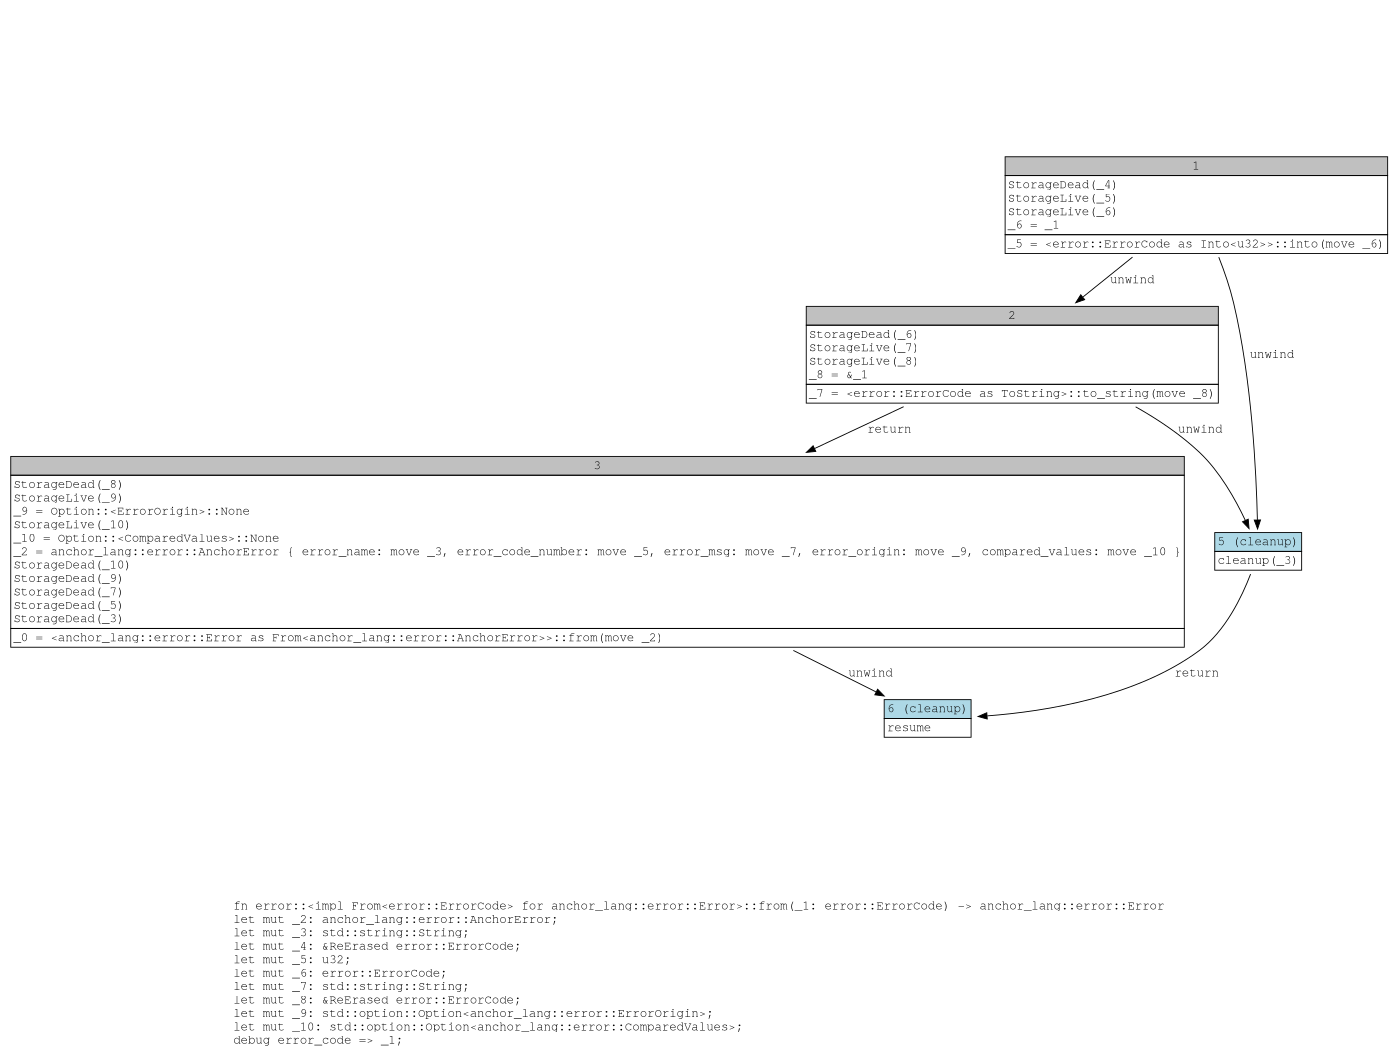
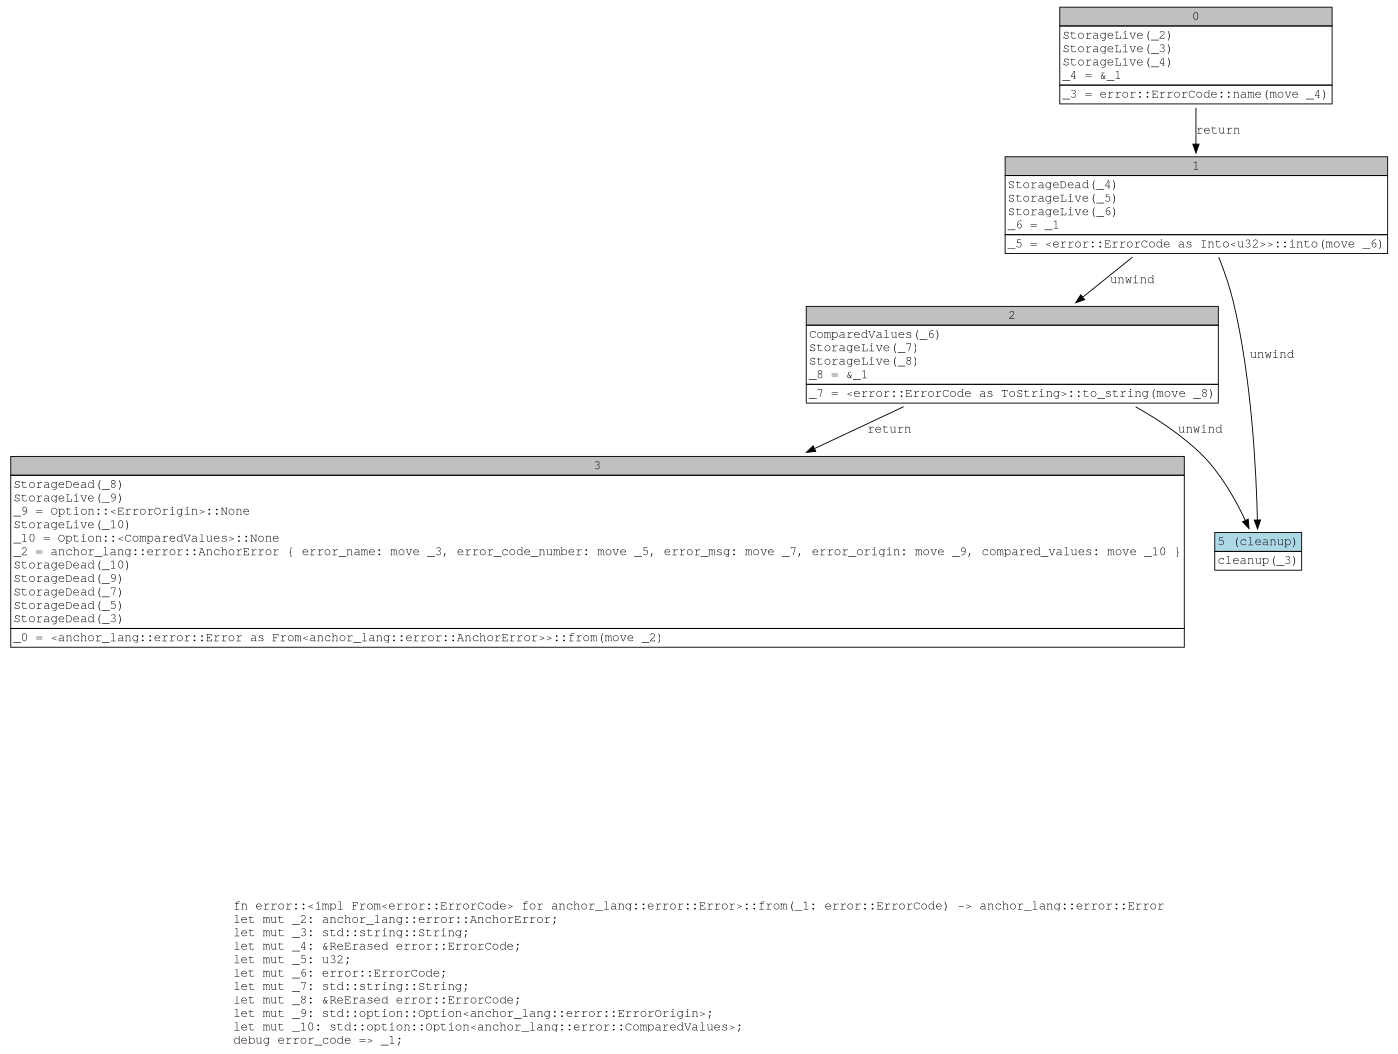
  digraph {
    fontname="Courier, monospace"
    label=<fn error::&lt;impl From&lt;error::ErrorCode&gt; for anchor_lang::error::Error&gt;::from(_1: error::ErrorCode) -&gt; anchor_lang::error::Error<br align="left"/>let mut _2: anchor_lang::error::AnchorError;<br align="left"/>let mut _3: std::string::String;<br align="left"/>let mut _4: &amp;ReErased error::ErrorCode;<br align="left"/>let mut _5: u32;<br align="left"/>let mut _6: error::ErrorCode;<br align="left"/>let mut _7: std::string::String;<br align="left"/>let mut _8: &amp;ReErased error::ErrorCode;<br align="left"/>let mut _9: std::option::Option&lt;anchor_lang::error::ErrorOrigin&gt;;<br align="left"/>let mut _10: std::option::Option&lt;anchor_lang::error::ComparedValues&gt;;<br align="left"/>debug error_code =&gt; _1;<br align="left"/>>
    node [fontname="Courier, monospace" shape=none]
    edge [fontname="Courier, monospace"]
+   n1 [label=<<table border="0" cellborder="1" cellspacing="0"><tr><td bgcolor="gray" align="center" colspan="1">0</td></tr><tr><td align="left" balign="left">StorageLive(_2)<br/>StorageLive(_3)<br/>StorageLive(_4)<br/>_4 = &amp;_1<br/></td></tr><tr><td align="left">_3 = error::ErrorCode::name(move _4)</td></tr></table>>]
    n2 [label=<<table border="0" cellborder="1" cellspacing="0"><tr><td bgcolor="gray" align="center" colspan="1">1</td></tr><tr><td align="left" balign="left">StorageDead(_4)<br/>StorageLive(_5)<br/>StorageLive(_6)<br/>_6 = _1<br/></td></tr><tr><td align="left">_5 = &lt;error::ErrorCode as Into&lt;u32&gt;&gt;::into(move _6)</td></tr></table>>]
-   n3 [label=<<table border="0" cellborder="1" cellspacing="0"><tr><td bgcolor="gray" align="center" colspan="1">2</td></tr><tr><td align="left" balign="left">StorageDead(_6)<br/>StorageLive(_7)<br/>StorageLive(_8)<br/>_8 = &amp;_1<br/></td></tr><tr><td align="left">_7 = &lt;error::ErrorCode as ToString&gt;::to_string(move _8)</td></tr></table>>]
+   n3 [label=<<table border="0" cellborder="1" cellspacing="0"><tr><td bgcolor="gray" align="center" colspan="1">2</td></tr><tr><td align="left" balign="left">ComparedValues(_6)<br/>StorageLive(_7)<br/>StorageLive(_8)<br/>_8 = &amp;_1<br/></td></tr><tr><td align="left">_7 = &lt;error::ErrorCode as ToString&gt;::to_string(move _8)</td></tr></table>>]
    n4 [label=<<table border="0" cellborder="1" cellspacing="0"><tr><td bgcolor="lightblue" align="center" colspan="1">5 (cleanup)</td></tr><tr><td align="left">cleanup(_3)</td></tr></table>>]
    n5 [label=<<table border="0" cellborder="1" cellspacing="0"><tr><td bgcolor="gray" align="center" colspan="1">3</td></tr><tr><td align="left" balign="left">StorageDead(_8)<br/>StorageLive(_9)<br/>_9 = Option::&lt;ErrorOrigin&gt;::None<br/>StorageLive(_10)<br/>_10 = Option::&lt;ComparedValues&gt;::None<br/>_2 = anchor_lang::error::AnchorError { error_name: move _3, error_code_number: move _5, error_msg: move _7, error_origin: move _9, compared_values: move _10 }<br/>StorageDead(_10)<br/>StorageDead(_9)<br/>StorageDead(_7)<br/>StorageDead(_5)<br/>StorageDead(_3)<br/></td></tr><tr><td align="left">_0 = &lt;anchor_lang::error::Error as From&lt;anchor_lang::error::AnchorError&gt;&gt;::from(move _2)</td></tr></table>>]
-   n6 [label=<<table border="0" cellborder="1" cellspacing="0"><tr><td bgcolor="lightblue" align="center" colspan="1">6 (cleanup)</td></tr><tr><td align="left">resume</td></tr></table>>]
+   n1 -> n2 [label=return]
    n2 -> n3 [label=unwind]
    n2 -> n4 [label=unwind]
    n3 -> n4 [label=unwind]
    n3 -> n5 [label=return]
-   n4 -> n6 [label=return]
-   n5 -> n6 [label=unwind]
  }
